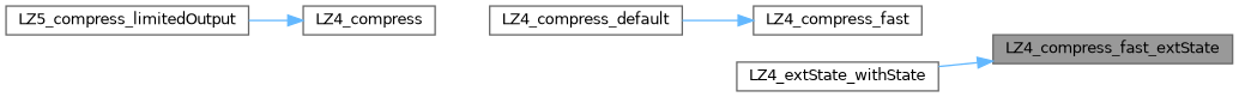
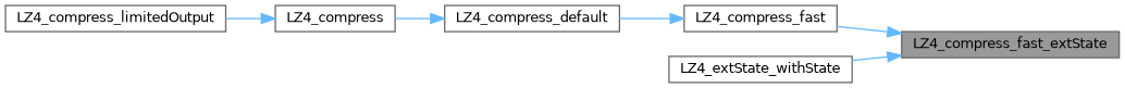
  digraph {
    rankdir=RL
    node [color=grey40 fillcolor=white fontname=Helvetica fontsize=10 shape=box style=filled]
    edge [color=steelblue1 dir=back fontname=Helvetica fontsize=10 labelfontname=Helvetica labelfontsize=10 style=solid]
    n1 [color=gray40 fillcolor=grey60 fontcolor=black height=0.2 label=LZ4_compress_fast_extState width=0.4]
    n2 [height=0.2 label=LZ4_compress_fast width=0.4]
    n3 [height=0.2 label=LZ4_extState_withState width=0.4]
    n4 [height=0.2 label=LZ4_compress_default width=0.4]
    n5 [height=0.2 label=LZ4_compress width=0.4]
-   n6 [height=0.2 label=LZ5_compress_limitedOutput width=0.4]
+   n6 [height=0.2 label=LZ4_compress_limitedOutput width=0.4]
+   n1 -> n2
    n1 -> n3
    n2 -> n4
+   n4 -> n5
    n5 -> n6
  }
